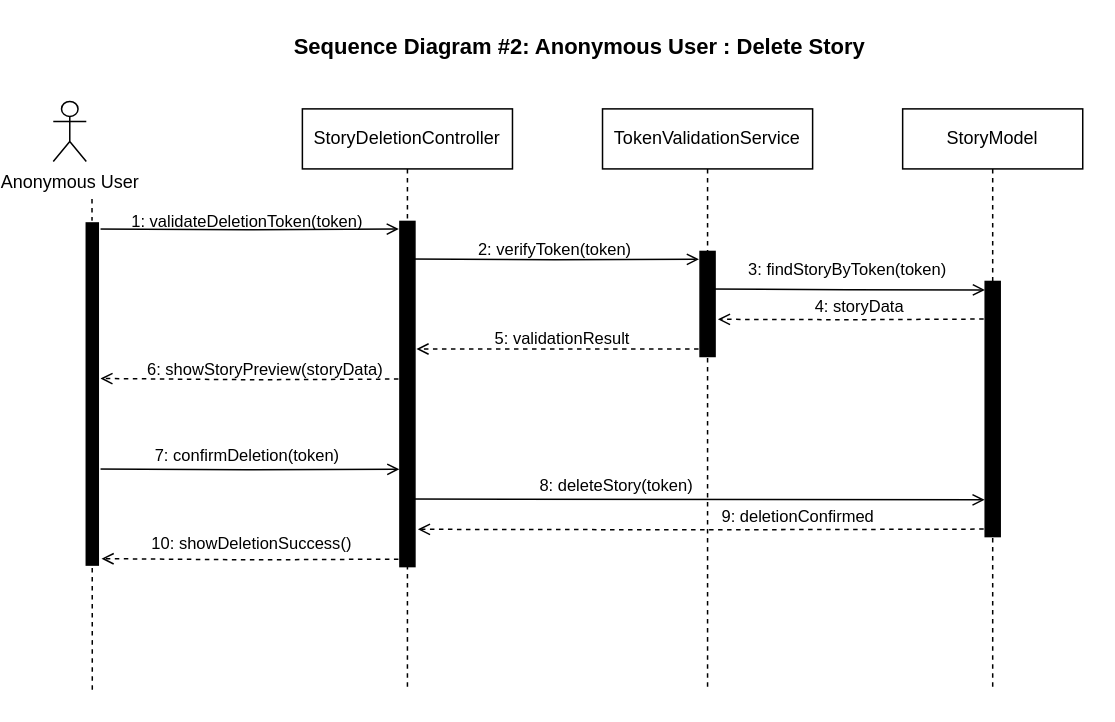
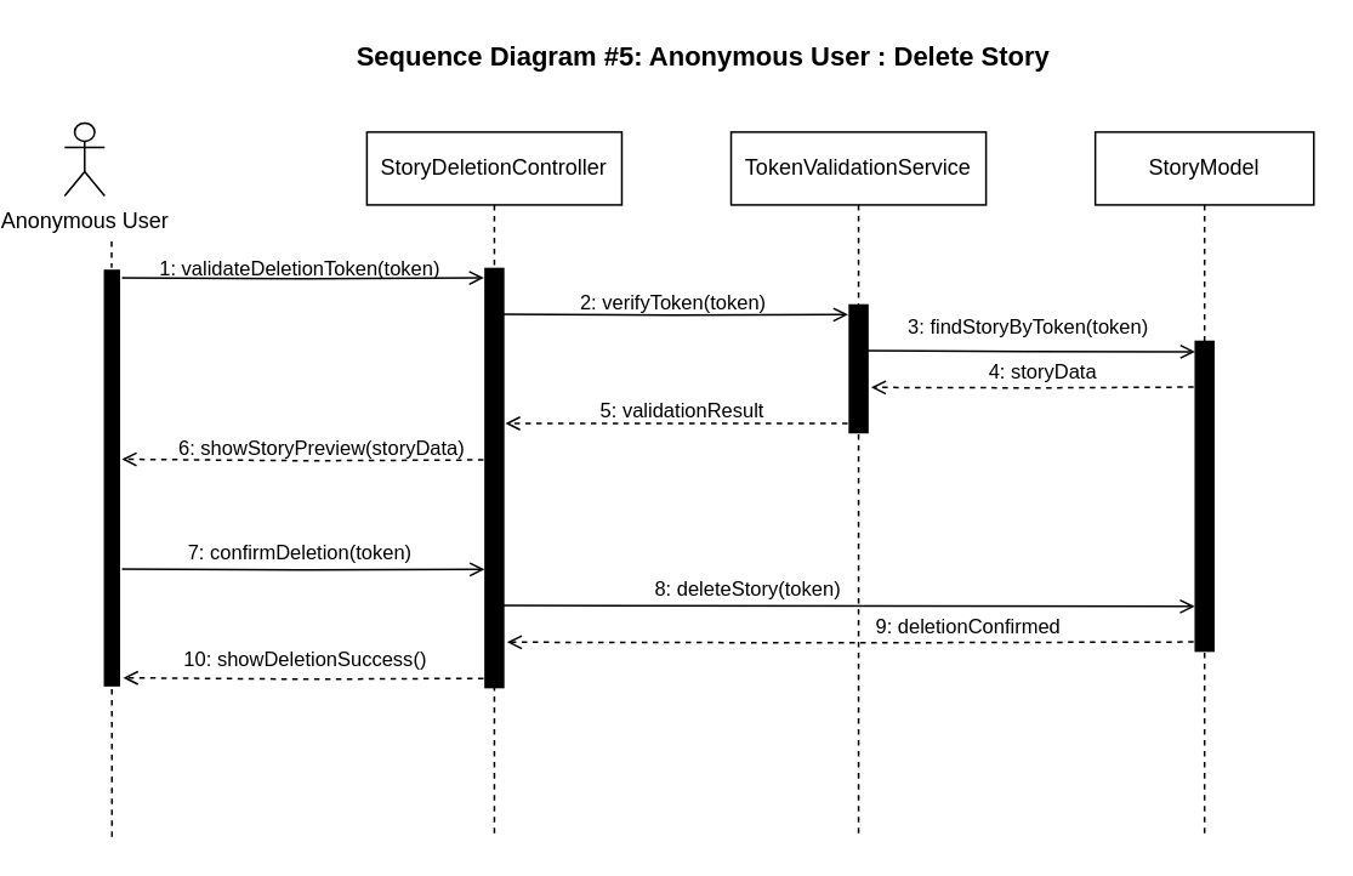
  <mxCell id="0" />
  <mxCell id="1" parent="0" />
  <mxCell id="2" value="" style="endArrow=none;dashed=1;html=1;rounded=0;strokeColor=light-dark(#000000,#000000);" edge="1" parent="1"><mxGeometry width="50" height="50" relative="1" as="geometry"><mxPoint x="46" y="459" as="sourcePoint" /><mxPoint x="45.81" y="129" as="targetPoint" /></mxGeometry></mxCell>
  <mxCell id="3" value="&lt;font style=&quot;color: light-dark(rgb(0, 0, 0), rgb(0, 0, 0));&quot;&gt;StoryDeletionController&lt;/font&gt;" style="shape=umlLifeline;perimeter=lifelinePerimeter;whiteSpace=wrap;html=1;container=1;collapsible=0;recursiveResize=0;outlineConnect=0;fillColor=none;strokeColor=light-dark(#000000,#000000);" parent="1" vertex="1"><mxGeometry x="186" y="72" width="140" height="387" as="geometry" /></mxCell>
  <mxCell id="4" value="&lt;font style=&quot;color: light-dark(rgb(0, 0, 0), rgb(0, 0, 0));&quot;&gt;TokenValidationService&lt;/font&gt;" style="shape=umlLifeline;perimeter=lifelinePerimeter;whiteSpace=wrap;html=1;container=1;collapsible=0;recursiveResize=0;outlineConnect=0;fillColor=none;strokeColor=light-dark(#000000,#000000);" parent="1" vertex="1"><mxGeometry x="386" y="72" width="140" height="387" as="geometry" /></mxCell>
  <mxCell id="5" value="&lt;font style=&quot;color: light-dark(rgb(0, 0, 0), rgb(0, 0, 0));&quot;&gt;StoryModel&lt;/font&gt;" style="shape=umlLifeline;perimeter=lifelinePerimeter;whiteSpace=wrap;html=1;container=1;collapsible=0;recursiveResize=0;outlineConnect=0;fillColor=none;strokeColor=light-dark(#000000,#000000);" parent="1" vertex="1"><mxGeometry x="586" y="72" width="120" height="387" as="geometry" /></mxCell>
  <mxCell id="6" value="1: validateDeletionToken(token)" style="edgeStyle=orthogonalEdgeStyle;rounded=0;orthogonalLoop=1;jettySize=auto;html=1;startArrow=none;endArrow=open;endFill=0;strokeColor=light-dark(#000000,#000000);labelBackgroundColor=none;fontColor=light-dark(#000000,#000000);entryX=-0.072;entryY=0.022;entryDx=0;entryDy=0;entryPerimeter=0;" parent="1" target="17" edge="1"><mxGeometry x="0.01" y="5" relative="1" as="geometry"><mxPoint x="46" y="152" as="sourcePoint" /><mxPoint x="256" y="152" as="targetPoint" /><mxPoint as="offset" /></mxGeometry></mxCell>
  <mxCell id="7" value="2: verifyToken(token)" style="edgeStyle=orthogonalEdgeStyle;rounded=0;orthogonalLoop=1;jettySize=auto;html=1;startArrow=none;endArrow=open;endFill=0;strokeColor=light-dark(#000000,#000000);labelBackgroundColor=none;fontColor=light-dark(#000000,#000000);entryX=-0.073;entryY=0.075;entryDx=0;entryDy=0;entryPerimeter=0;" parent="1" target="18" edge="1"><mxGeometry x="0.01" y="6" relative="1" as="geometry"><mxPoint x="256" y="172" as="sourcePoint" /><mxPoint x="456" y="172" as="targetPoint" /><mxPoint as="offset" /></mxGeometry></mxCell>
  <mxCell id="8" value="3: findStoryByToken(token)" style="edgeStyle=orthogonalEdgeStyle;rounded=0;orthogonalLoop=1;jettySize=auto;html=1;startArrow=none;endArrow=open;endFill=0;strokeColor=light-dark(#000000,#000000);labelBackgroundColor=none;fontColor=light-dark(#000000,#000000);entryX=-0.016;entryY=0.033;entryDx=0;entryDy=0;entryPerimeter=0;" parent="1" target="19" edge="1"><mxGeometry x="0.005" y="7" relative="1" as="geometry"><mxPoint x="456" y="192" as="sourcePoint" /><mxPoint x="646" y="192" as="targetPoint" /><mxPoint y="-7" as="offset" /></mxGeometry></mxCell>
  <mxCell id="9" value="4: storyData" style="edgeStyle=orthogonalEdgeStyle;rounded=0;orthogonalLoop=1;jettySize=auto;html=1;startArrow=none;endArrow=open;endFill=0;dashed=1;strokeColor=light-dark(#000000,#000000);labelBackgroundColor=none;fontColor=light-dark(#000000,#000000);entryX=1.187;entryY=0.646;entryDx=0;entryDy=0;entryPerimeter=0;" parent="1" target="18" edge="1"><mxGeometry x="-0.03" y="-8" relative="1" as="geometry"><mxPoint x="646" y="212" as="sourcePoint" /><mxPoint x="456" y="212" as="targetPoint" /><mxPoint as="offset" /></mxGeometry></mxCell>
  <mxCell id="10" value="5: validationResult" style="edgeStyle=orthogonalEdgeStyle;rounded=0;orthogonalLoop=1;jettySize=auto;html=1;startArrow=none;endArrow=open;endFill=0;dashed=1;strokeColor=light-dark(#000000,#000000);labelBackgroundColor=none;fontColor=light-dark(#000000,#000000);" parent="1" edge="1"><mxGeometry y="-7" relative="1" as="geometry"><mxPoint x="456" y="232" as="sourcePoint" /><mxPoint x="262" y="232" as="targetPoint" /><mxPoint as="offset" /></mxGeometry></mxCell>
  <mxCell id="11" value="6: showStoryPreview(storyData)" style="edgeStyle=orthogonalEdgeStyle;rounded=0;orthogonalLoop=1;jettySize=auto;html=1;startArrow=none;endArrow=open;endFill=0;dashed=1;strokeColor=light-dark(#000000,#000000);labelBackgroundColor=none;fontColor=light-dark(#000000,#000000);entryX=1.037;entryY=0.455;entryDx=0;entryDy=0;entryPerimeter=0;" parent="1" target="16" edge="1"><mxGeometry x="-0.075" y="-6" relative="1" as="geometry"><mxPoint x="256" y="252" as="sourcePoint" /><mxPoint x="46" y="252" as="targetPoint" /><mxPoint as="offset" /></mxGeometry></mxCell>
  <mxCell id="12" value="7: confirmDeletion(token)" style="edgeStyle=orthogonalEdgeStyle;rounded=0;orthogonalLoop=1;jettySize=auto;html=1;startArrow=none;endArrow=open;endFill=0;strokeColor=light-dark(#000000,#000000);labelBackgroundColor=none;fontColor=light-dark(#000000,#000000);entryX=-0.036;entryY=0.718;entryDx=0;entryDy=0;entryPerimeter=0;" parent="1" target="17" edge="1"><mxGeometry x="0.009" y="9" relative="1" as="geometry"><mxPoint x="46" y="312" as="sourcePoint" /><mxPoint x="256" y="312" as="targetPoint" /><mxPoint as="offset" /></mxGeometry></mxCell>
  <mxCell id="13" value="8: deleteStory(token)" style="edgeStyle=orthogonalEdgeStyle;rounded=0;orthogonalLoop=1;jettySize=auto;html=1;startArrow=none;endArrow=open;endFill=0;strokeColor=light-dark(#000000,#000000);labelBackgroundColor=none;fontColor=light-dark(#000000,#000000);entryX=-0.036;entryY=0.856;entryDx=0;entryDy=0;entryPerimeter=0;" parent="1" target="19" edge="1"><mxGeometry x="-0.277" y="9" relative="1" as="geometry"><mxPoint x="256" y="332" as="sourcePoint" /><mxPoint x="646" y="332" as="targetPoint" /><mxPoint as="offset" /></mxGeometry></mxCell>
  <mxCell id="14" value="9: deletionConfirmed" style="edgeStyle=orthogonalEdgeStyle;rounded=0;orthogonalLoop=1;jettySize=auto;html=1;startArrow=none;endArrow=open;endFill=0;dashed=1;strokeColor=light-dark(#000000,#000000);labelBackgroundColor=none;fontColor=light-dark(#000000,#000000);entryX=1.196;entryY=0.892;entryDx=0;entryDy=0;entryPerimeter=0;" parent="1" target="17" edge="1"><mxGeometry x="-0.322" y="-8" relative="1" as="geometry"><mxPoint x="646" y="352" as="sourcePoint" /><mxPoint x="256" y="352" as="targetPoint" /><mxPoint as="offset" /></mxGeometry></mxCell>
  <mxCell id="15" value="10: showDeletionSuccess()" style="edgeStyle=orthogonalEdgeStyle;rounded=0;orthogonalLoop=1;jettySize=auto;html=1;startArrow=none;endArrow=open;endFill=0;dashed=1;strokeColor=light-dark(#000000,#000000);labelBackgroundColor=none;fontColor=light-dark(#000000,#000000);entryX=1.116;entryY=0.977;entryDx=0;entryDy=0;entryPerimeter=0;" parent="1" target="16" edge="1"><mxGeometry x="0.024" y="-10" relative="1" as="geometry"><mxPoint x="256" y="372" as="sourcePoint" /><mxPoint x="46" y="372" as="targetPoint" /><mxPoint as="offset" /></mxGeometry></mxCell>
  <mxCell id="16" value="" style="shape=rect;fillColor=light-dark(#000000,#FFFFFF);strokeColor=light-dark(#FFFFFF,#121212);labelBackgroundColor=none;fontColor=light-dark(#000000,#000000);" parent="1" vertex="1"><mxGeometry x="41" y="147" width="10" height="230" as="geometry" /></mxCell>
  <mxCell id="17" value="" style="shape=rect;fillColor=light-dark(#000000,#FFFFFF);strokeColor=light-dark(#000000,#000000);labelBackgroundColor=none;fontColor=light-dark(#000000,#000000);" parent="1" vertex="1"><mxGeometry x="251" y="147" width="10" height="230" as="geometry" /></mxCell>
  <mxCell id="18" value="" style="shape=rect;fillColor=light-dark(#000000,#FFFFFF);strokeColor=light-dark(#000000,#000000);labelBackgroundColor=none;fontColor=light-dark(#000000,#000000);" parent="1" vertex="1"><mxGeometry x="451" y="167" width="10" height="70" as="geometry" /></mxCell>
  <mxCell id="19" value="" style="shape=rect;fillColor=light-dark(#000000,#FFFFFF);strokeColor=light-dark(#000000,#000000);labelBackgroundColor=none;fontColor=light-dark(#000000,#000000);" parent="1" vertex="1"><mxGeometry x="641" y="187" width="10" height="170" as="geometry" /></mxCell>
- <mxCell id="20" value="&lt;span style=&quot;font-size:11.0pt;font-family:&amp;quot;Arial&amp;quot;,sans-serif;&amp;lt;br/&amp;gt;mso-fareast-font-family:Arial;mso-bidi-font-family:&amp;quot;Times New Roman&amp;quot;;&amp;lt;br/&amp;gt;mso-ansi-language:EN-ID;mso-fareast-language:EN-ID;mso-bidi-language:AR-SA;&amp;lt;br/&amp;gt;mso-no-proof:yes&quot;&gt;&lt;font style=&quot;color: light-dark(rgb(0, 0, 0), rgb(0, 0, 0));&quot;&gt;Sequence Diagram #2: Anonymous User : Delete Story&lt;/font&gt;&lt;/span&gt;" style="text;html=1;strokeColor=none;fillColor=none;align=center;verticalAlign=middle;whiteSpace=wrap;rounded=0;fontSize=16;fontStyle=1;" parent="1" vertex="1"><mxGeometry x="156" y="20" width="430" height="20" as="geometry" /></mxCell>
+ <mxCell id="20" value="&lt;span style=&quot;font-size:11.0pt;font-family:&amp;quot;Arial&amp;quot;,sans-serif;&amp;lt;br/&amp;gt;mso-fareast-font-family:Arial;mso-bidi-font-family:&amp;quot;Times New Roman&amp;quot;;&amp;lt;br/&amp;gt;mso-ansi-language:EN-ID;mso-fareast-language:EN-ID;mso-bidi-language:AR-SA;&amp;lt;br/&amp;gt;mso-no-proof:yes&quot;&gt;&lt;font style=&quot;color: light-dark(rgb(0, 0, 0), rgb(0, 0, 0));&quot;&gt;Sequence Diagram #5: Anonymous User : Delete Story&lt;/font&gt;&lt;/span&gt;" style="text;html=1;strokeColor=none;fillColor=none;align=center;verticalAlign=middle;whiteSpace=wrap;rounded=0;fontSize=16;fontStyle=1;" parent="1" vertex="1"><mxGeometry x="156" y="20" width="430" height="20" as="geometry" /></mxCell>
  <mxCell id="21" value="Anonymous User" style="shape=umlActor;verticalLabelPosition=bottom;verticalAlign=top;html=1;outlineConnect=0;fontColor=light-dark(#000000,#000000);strokeColor=light-dark(#000000,#000000);fillColor=light-dark(#FFFFFF,#7EA6E0);" vertex="1" parent="1"><mxGeometry x="20" y="67" width="22" height="40" as="geometry" /></mxCell>
